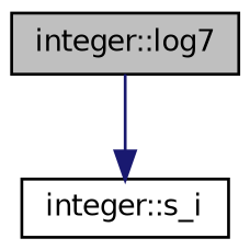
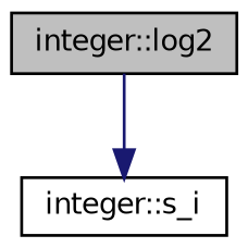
  digraph {
    rankdir=TB
    node [color=black fontname=Helvetica fontsize=10 shape=record style=filled]
-   n1 [fillcolor=grey75 fontcolor=black height=0.2 label="integer::log7" width=0.4]
+   n1 [fillcolor=grey75 fontcolor=black height=0.2 label="integer::log2" width=0.4]
    n2 [fillcolor=white height=0.2 label="integer::s_i" width=0.4]
    n1 -> n2 [color=midnightblue fontname=Helvetica fontsize=10 labelfontname=Helvetica labelfontsize=10 style=solid]
  }
